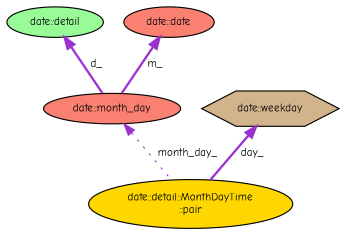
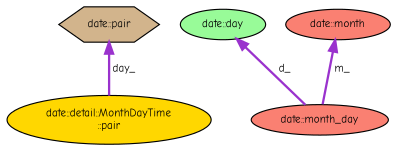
  digraph {
    fontname="Comic Neue"
    node [color=black fillcolor=salmon fontname="Comic Neue" fontsize=10 shape=ellipse style=filled]
    edge [color=darkorchid3 dir=back fontname="Comic Neue" fontsize=10 labelfontname=Helvetica labelfontsize=10 style=bold]
    n1 [fillcolor=gold fontcolor=black height=0.2 label="date::detail::MonthDayTime\l::pair" width=0.4]
    n2 [height=0.2 label="date::month_day" width=0.4]
-   n3 [fillcolor=palegreen height=0.2 label="date::detail" width=0.4]
-   n4 [height=0.2 label="date::date" width=0.4]
-   n5 [fillcolor=tan height=0.2 label="date::weekday" shape=hexagon width=0.4]
-   n2 -> n1 [label=" month_day_" style=dotted]
+   n3 [fillcolor=palegreen height=0.2 label="date::day" width=0.4]
+   n4 [height=0.2 label="date::month" width=0.4]
+   n5 [fillcolor=tan height=0.2 label="date::pair" shape=hexagon width=0.4]
    n3 -> n2 [label=" d_"]
    n4 -> n2 [label=" m_"]
    n5 -> n1 [label=" day_"]
  }
